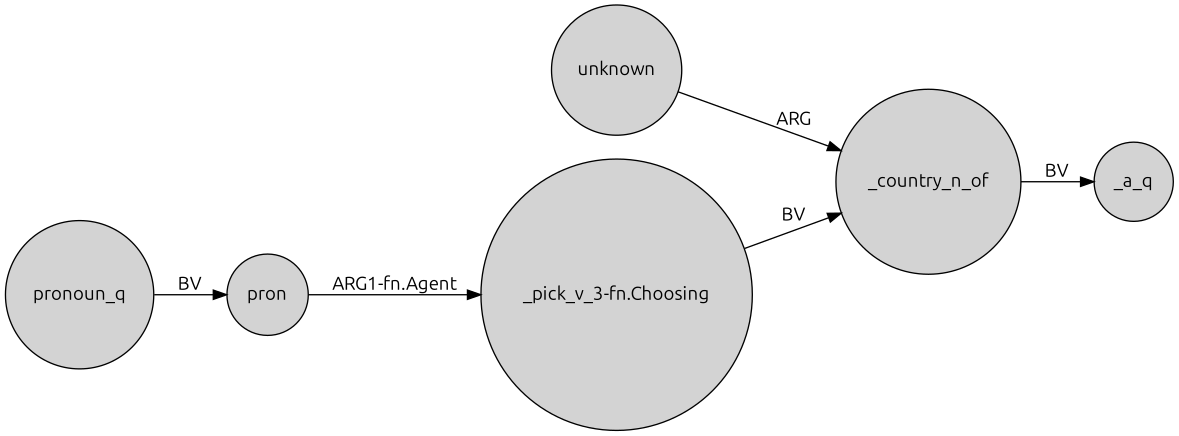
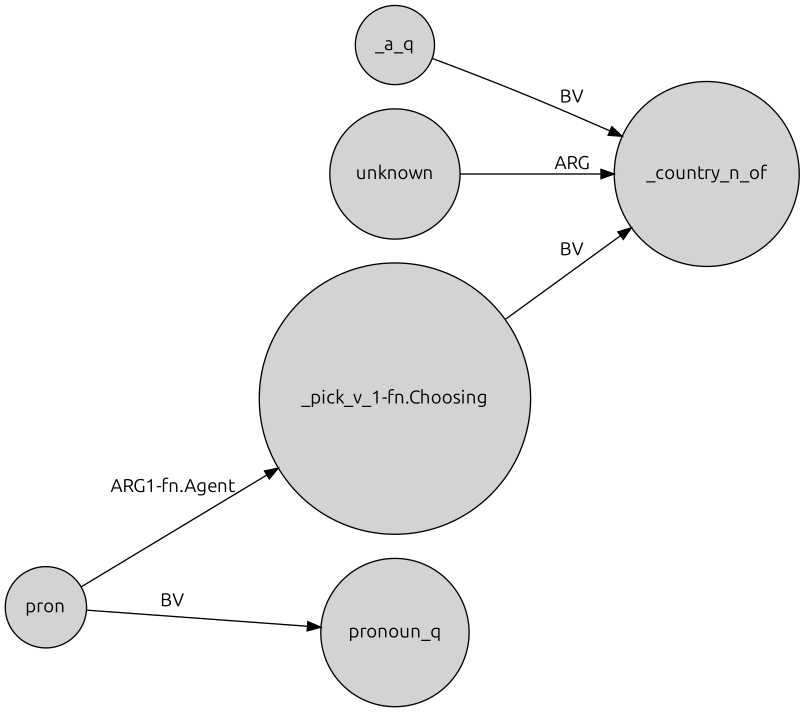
  digraph {
    fontname=Ubuntu
    rankdir=LR
    node [fontname=Ubuntu shape=circle style=filled]
    edge [fontname=Ubuntu]
-   "_pick_v_1-fn.Choosing" [label="_pick_v_3-fn.Choosing"]
+   "_pick_v_1-fn.Choosing"
    _country_n_of
    pron
    _a_q
    unknown
    pronoun_q
    "_pick_v_1-fn.Choosing" -> _country_n_of [label=BV]
    pron -> "_pick_v_1-fn.Choosing" [label="ARG1-fn.Agent"]
-   _country_n_of -> _a_q [label=BV]
+   _a_q -> _country_n_of [label=BV]
    unknown -> _country_n_of [label=ARG]
-   pronoun_q -> pron [label=BV]
+   pron -> pronoun_q [label=BV]
  }
